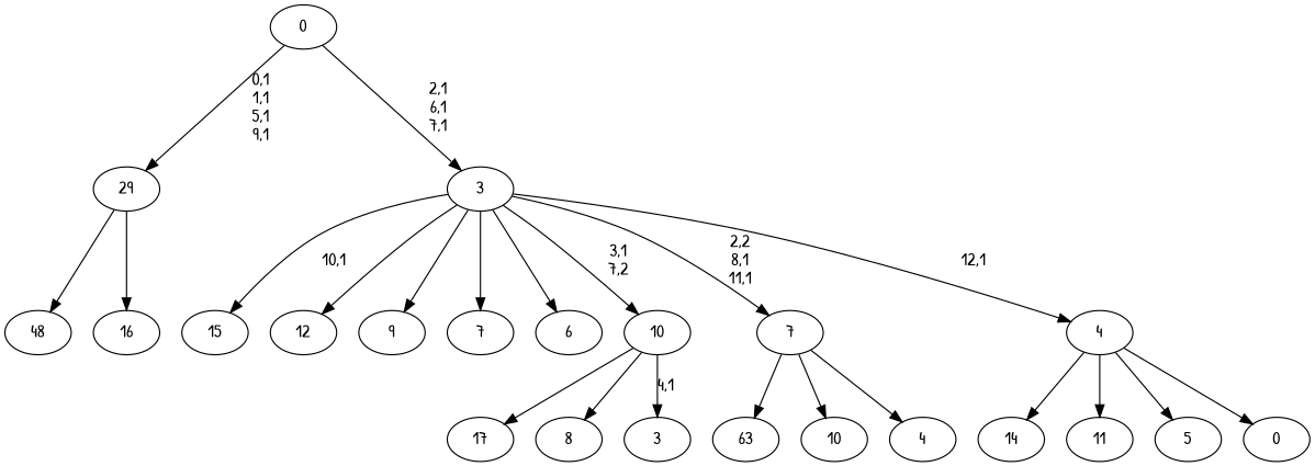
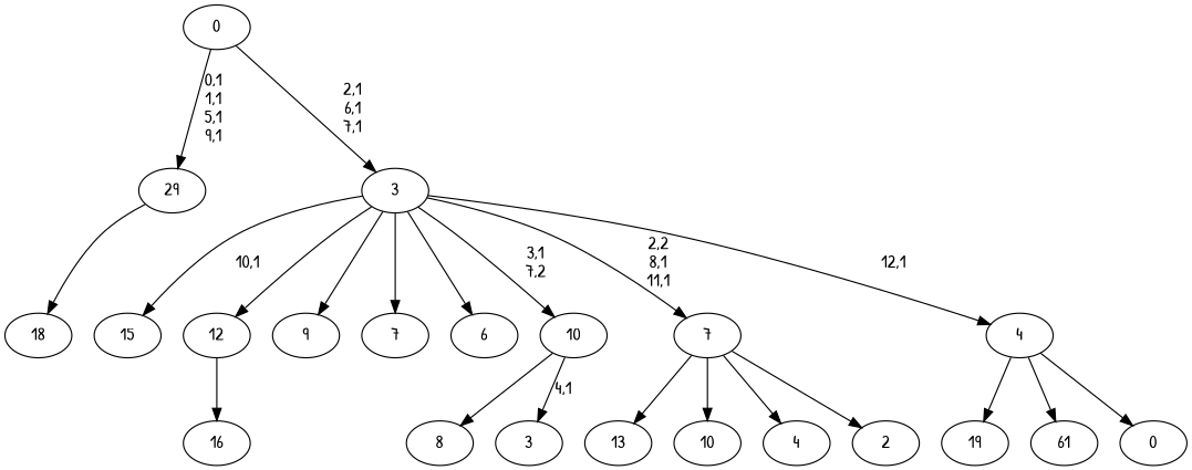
  digraph {
    fontname="Patrick Hand"
    node [fontname="Patrick Hand"]
    edge [fontname="Patrick Hand"]
-   n1 [label=48]
-   n2 [label=17]
+   n1 [label=18]
    n3 [label=16]
    29
    n5 [label=15]
-   n6 [label=14]
-   n7 [label=63]
+   n6 [label=19]
+   n7 [label=13]
    n8 [label=12]
-   n9 [label=11]
+   n9 [label=61]
    n10 [label=10]
    n11 [label=9]
    n12 [label=8]
    n13 [label=7]
    n14 [label=6]
-   n15 [label=5]
    n16 [label=4]
    n17 [label=3]
    10
+   n19 [label=2]
    7
    n21 [label=0]
    4
    3
    0
    29 -> n1
-   29 -> n3
-   10 -> n2
+   n8 -> n3
    10 -> n12
    10 -> n17 [label="4,1"]
    7 -> n7
    7 -> n10
    7 -> n16
+   7 -> n19
    4 -> n6
    4 -> n9
-   4 -> n15
    4 -> n21
    3 -> n5 [label="10,1"]
    3 -> n8
    3 -> n11
    3 -> n13
    3 -> n14
    3 -> 10 [label="3,1\n7,2"]
    3 -> 7 [label="2,2\n8,1\n11,1"]
    3 -> 4 [label="12,1"]
    0 -> 29 [label="0,1\n1,1\n5,1\n9,1"]
    0 -> 3 [label="2,1\n6,1\n7,1"]
  }
